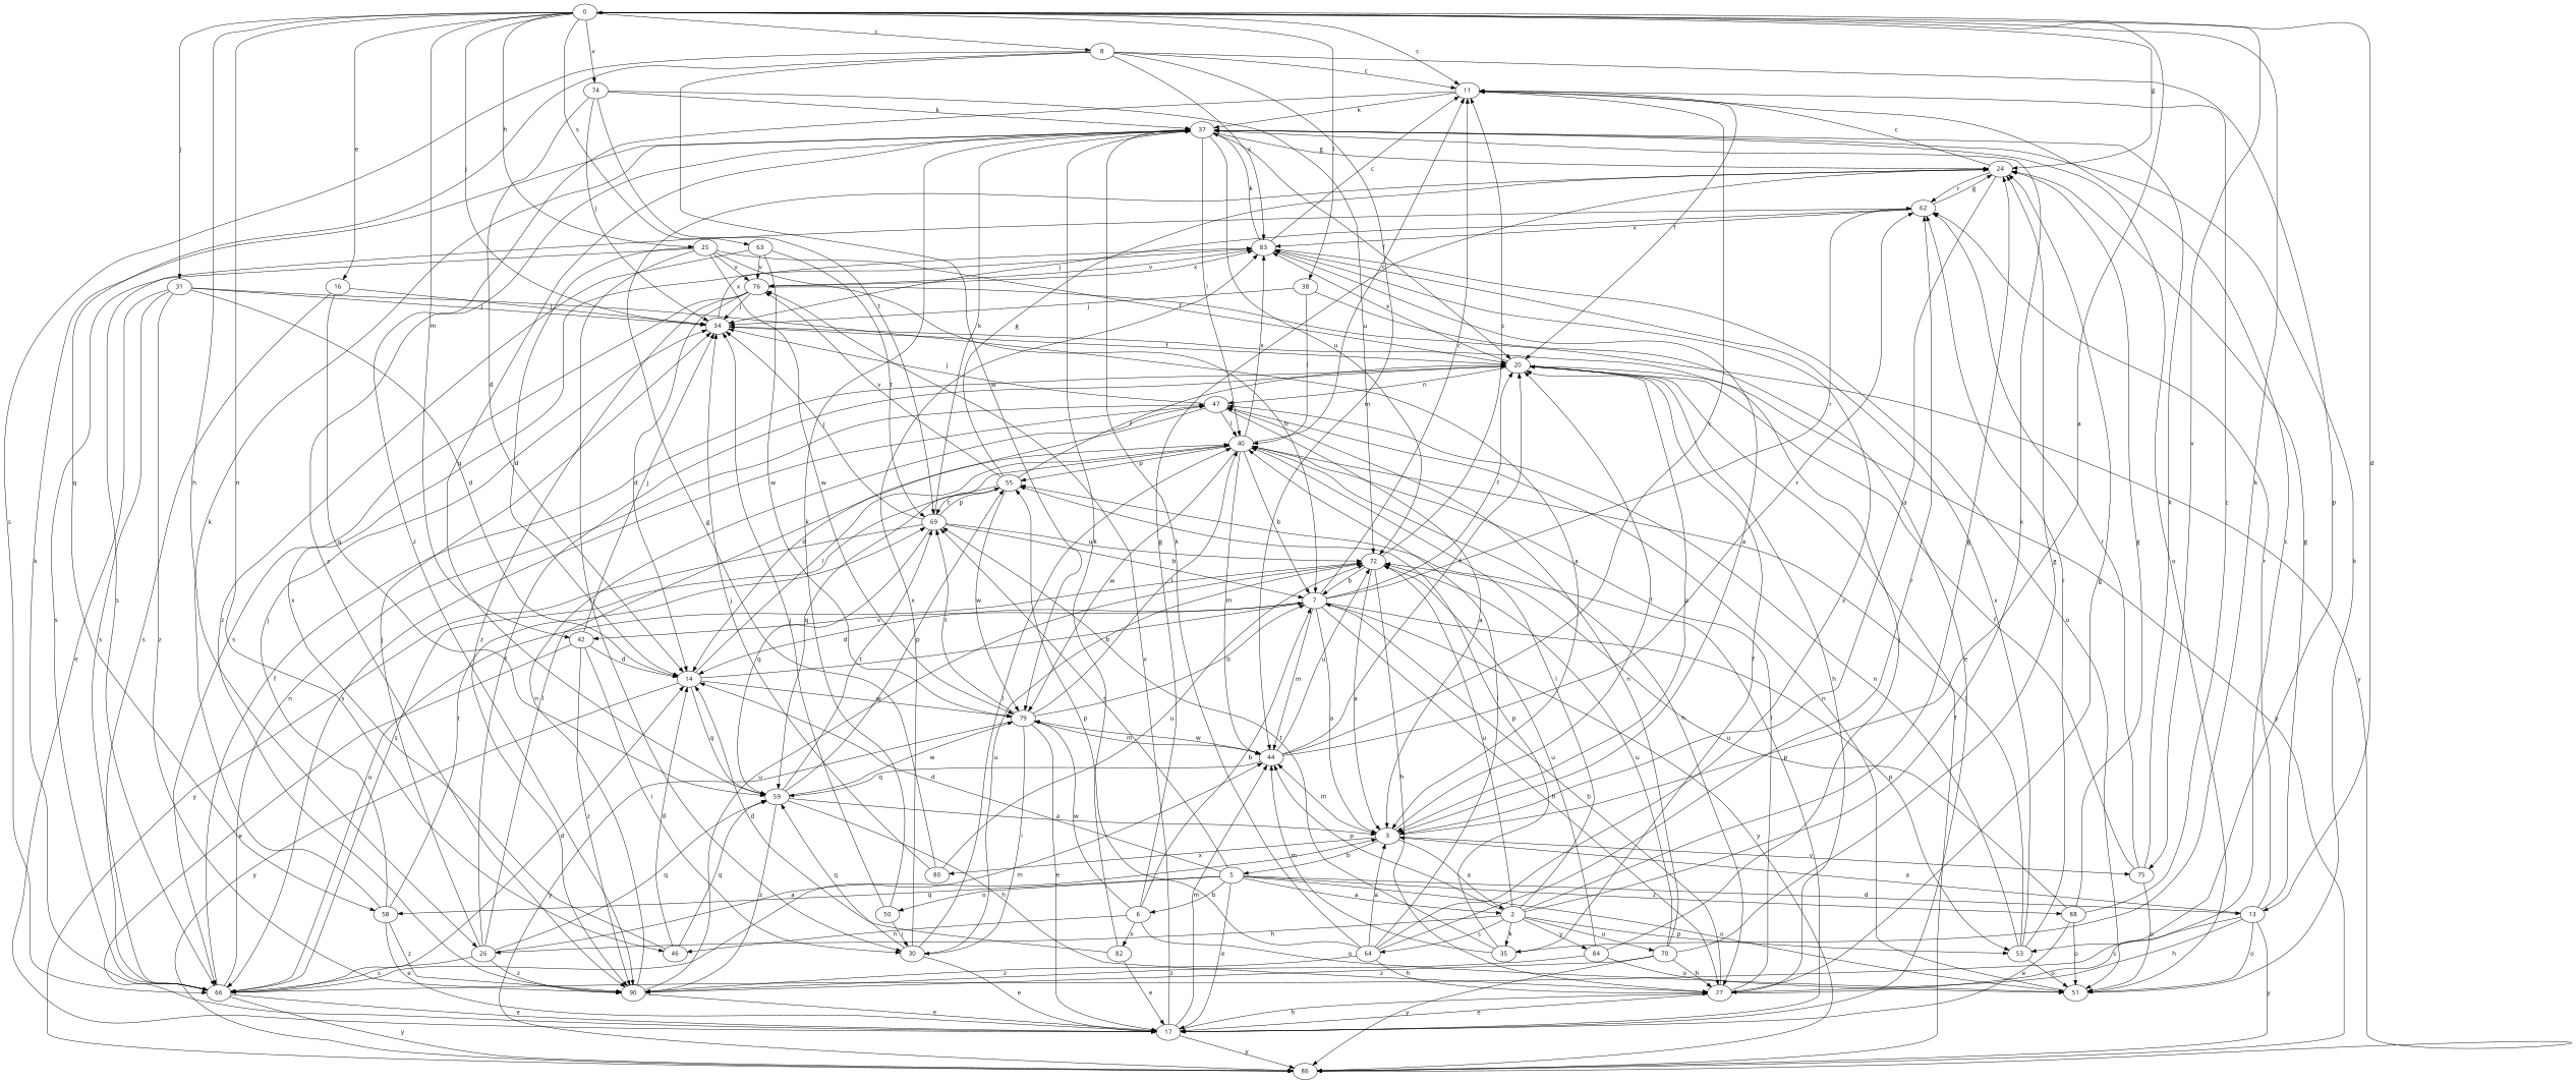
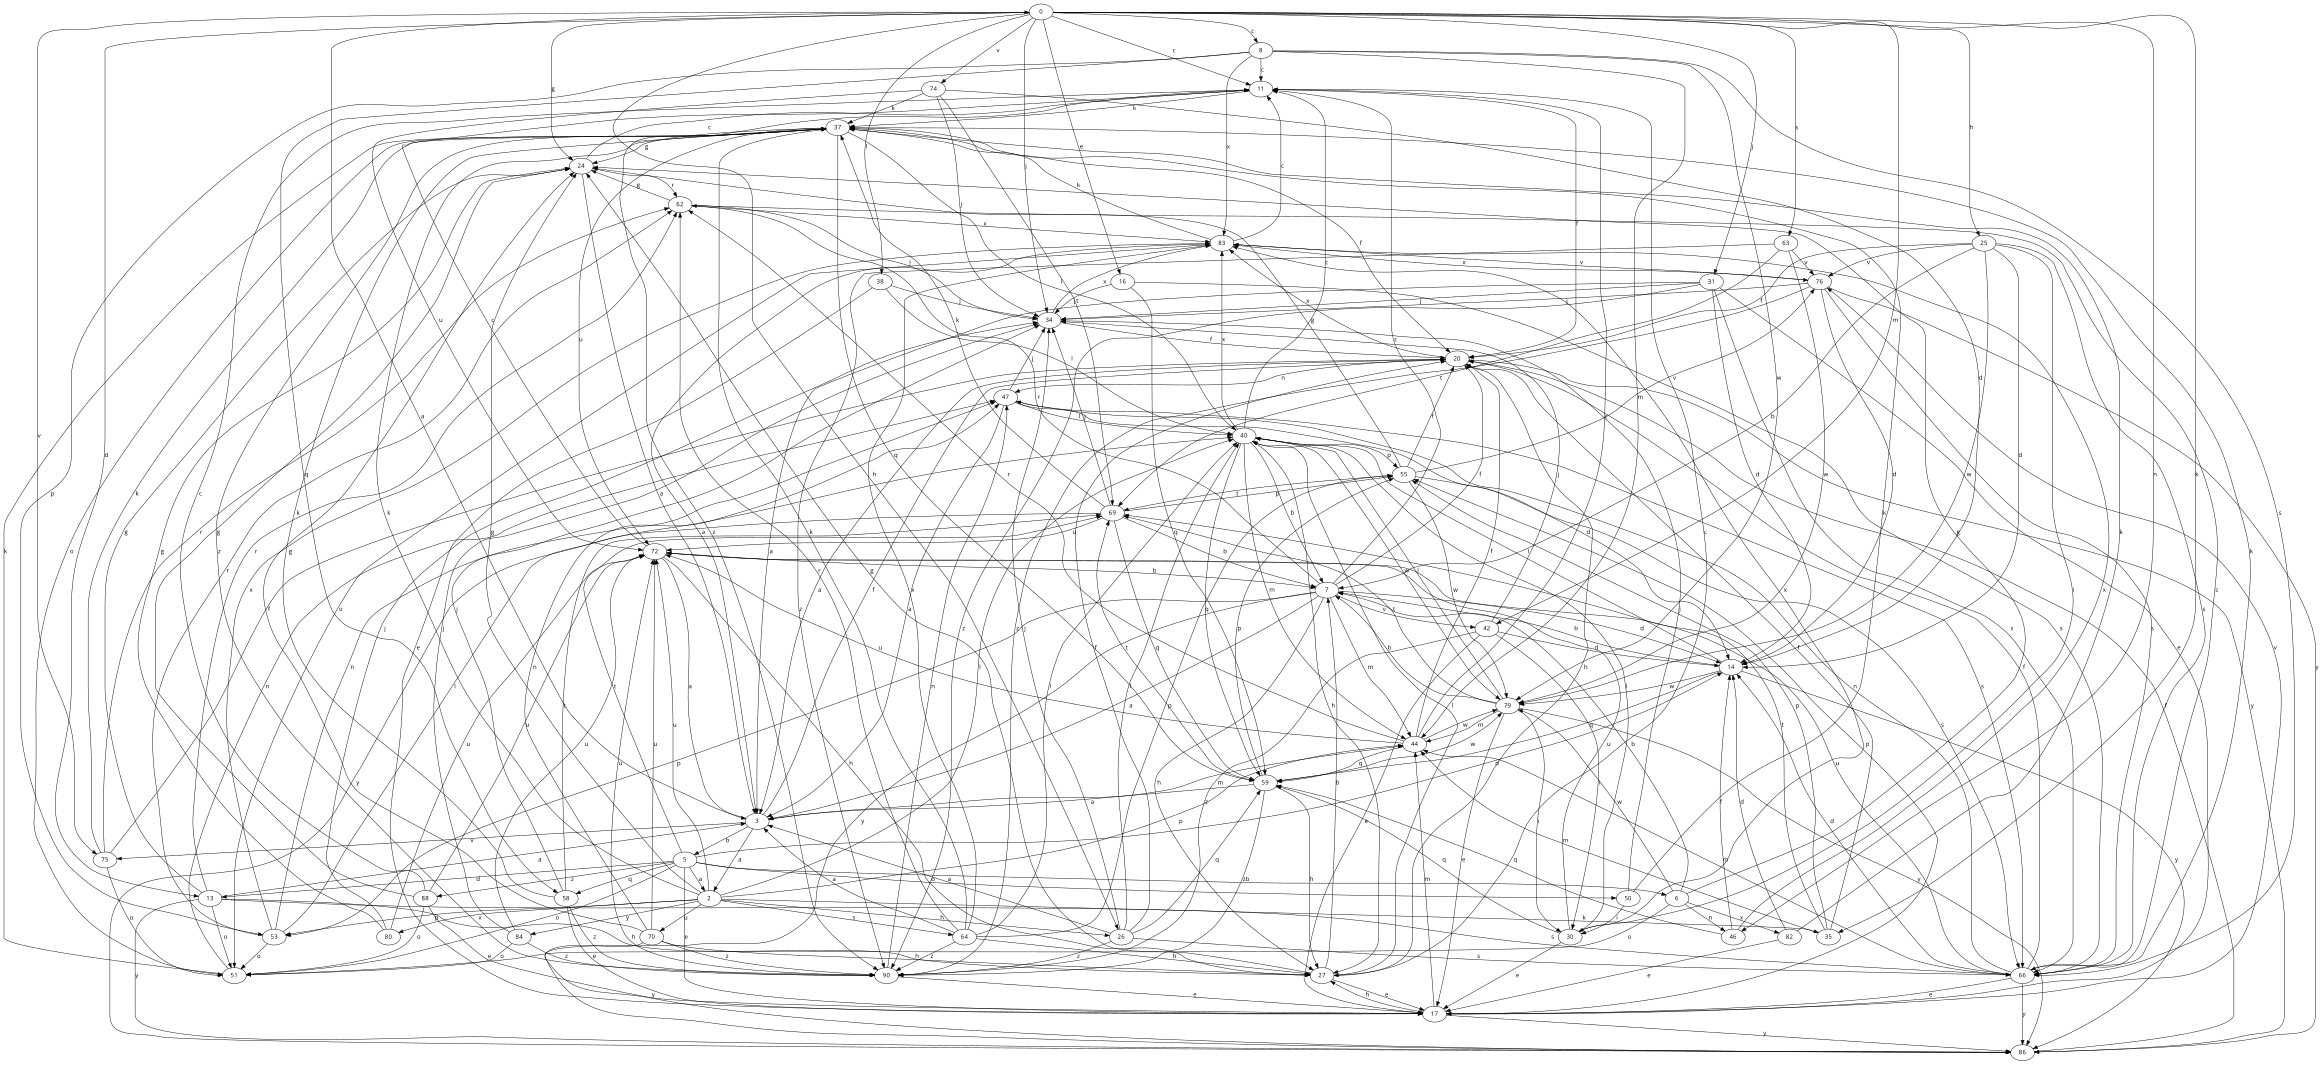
  strict digraph {
    fontname="Open Sans"
    node [fontname="Open Sans"]
    edge [fontname="Open Sans"]
    0
    8
    11
    13
    16
    24
    25
    26
    31
    34
    35
    38
    42
    46
    63
    74
    75
    44
    53
    58
    79
    66
    83
    37
    20
    90
    3
    51
    27
    62
    86
    59
    14
    7
    76
    30
    40
    17
    69
    55
    72
    2
    64
    70
    80
    84
    47
    5
    6
    50
    88
    82
    0 -> 8 [label=c]
    0 -> 11 [label=c]
    0 -> 13 [label=d]
    0 -> 16 [label=e]
    0 -> 24 [label=g]
    0 -> 25 [label=h]
    0 -> 26 [label=h]
    0 -> 31 [label=j]
    0 -> 34 [label=j]
    0 -> 35 [label=k]
    0 -> 38 [label=l]
    0 -> 42 [label=m]
    0 -> 46 [label=n]
    0 -> 63 [label=s]
    0 -> 74 [label=v]
    0 -> 75 [label=v]
    8 -> 11 [label=c]
    8 -> 44 [label=m]
    8 -> 53 [label=p]
    8 -> 58 [label=q]
    8 -> 79 [label=w]
    8 -> 66 [label=s]
    8 -> 83 [label=x]
    11 -> 37 [label=k]
    11 -> 20 [label=f]
    11 -> 90 [label=z]
    13 -> 24 [label=g]
    13 -> 66 [label=s]
    13 -> 3 [label=a]
    13 -> 51 [label=o]
    13 -> 27 [label=h]
    13 -> 62 [label=r]
    13 -> 86 [label=y]
    16 -> 34 [label=j]
    16 -> 66 [label=s]
    16 -> 59 [label=q]
    24 -> 11 [label=c]
    24 -> 3 [label=a]
    24 -> 62 [label=r]
    25 -> 79 [label=w]
    25 -> 66 [label=s]
    25 -> 20 [label=f]
    25 -> 14 [label=d]
    25 -> 7 [label=b]
    25 -> 76 [label=v]
    25 -> 30 [label=i]
    26 -> 34 [label=j]
    26 -> 66 [label=s]
    26 -> 20 [label=f]
    26 -> 90 [label=z]
    26 -> 3 [label=a]
    26 -> 59 [label=q]
    26 -> 40 [label=l]
    31 -> 34 [label=j]
    31 -> 66 [label=s]
    31 -> 90 [label=z]
    31 -> 3 [label=a]
    31 -> 14 [label=d]
    31 -> 17 [label=e]
    34 -> 83 [label=x]
    34 -> 20 [label=f]
    35 -> 44 [label=m]
    35 -> 20 [label=f]
    35 -> 69 [label=t]
    35 -> 55 [label=p]
    38 -> 34 [label=j]
    38 -> 40 [label=l]
    38 -> 17 [label=e]
    42 -> 34 [label=j]
    42 -> 90 [label=z]
    42 -> 14 [label=d]
    42 -> 30 [label=i]
    42 -> 17 [label=e]
    46 -> 83 [label=x]
    46 -> 59 [label=q]
-   46 -> 14 [label=d]
+   46 -> 14 [label=f]
    63 -> 79 [label=w]
    63 -> 90 [label=z]
    63 -> 76 [label=v]
    63 -> 69 [label=t]
    74 -> 34 [label=j]
    74 -> 37 [label=k]
    74 -> 14 [label=d]
    74 -> 69 [label=t]
    74 -> 72 [label=u]
    75 -> 37 [label=k]
    75 -> 20 [label=f]
    75 -> 51 [label=o]
    75 -> 62 [label=r]
    44 -> 11 [label=c]
    44 -> 79 [label=w]
    44 -> 20 [label=f]
    44 -> 62 [label=r]
    44 -> 59 [label=q]
    44 -> 72 [label=u]
    53 -> 83 [label=x]
    53 -> 51 [label=o]
    53 -> 62 [label=r]
    53 -> 40 [label=l]
    53 -> 47 [label=n]
    58 -> 34 [label=j]
    58 -> 37 [label=k]
    58 -> 90 [label=z]
    58 -> 17 [label=e]
    58 -> 69 [label=t]
    79 -> 44 [label=m]
    79 -> 86 [label=y]
    79 -> 7 [label=b]
    79 -> 30 [label=i]
    79 -> 40 [label=l]
    79 -> 17 [label=e]
    79 -> 69 [label=t]
    66 -> 44 [label=m]
    66 -> 37 [label=k]
    66 -> 20 [label=f]
    66 -> 86 [label=y]
    66 -> 14 [label=d]
    66 -> 17 [label=e]
    66 -> 72 [label=u]
    66 -> 47 [label=n]
    83 -> 11 [label=c]
    83 -> 37 [label=k]
    83 -> 3 [label=a]
    83 -> 51 [label=o]
    83 -> 76 [label=v]
    37 -> 24 [label=g]
    37 -> 20 [label=f]
    37 -> 90 [label=z]
    37 -> 51 [label=o]
    37 -> 59 [label=q]
    37 -> 40 [label=l]
    37 -> 72 [label=u]
    20 -> 83 [label=x]
    20 -> 3 [label=a]
    20 -> 27 [label=h]
    20 -> 86 [label=y]
    20 -> 47 [label=n]
    90 -> 17 [label=e]
    90 -> 72 [label=u]
    90 -> 47 [label=n]
    3 -> 0 [label=a]
    3 -> 75 [label=v]
    3 -> 44 [label=m]
    3 -> 20 [label=f]
    3 -> 2 [label=a]
    3 -> 5 [label=b]
    51 -> 37 [label=k]
    51 -> 47 [label=n]
    27 -> 11 [label=c]
    27 -> 24 [label=g]
    27 -> 7 [label=b]
    27 -> 40 [label=l]
    27 -> 17 [label=e]
    62 -> 24 [label=g]
    62 -> 34 [label=j]
    62 -> 66 [label=s]
    62 -> 83 [label=x]
    86 -> 20 [label=f]
    59 -> 79 [label=w]
    59 -> 90 [label=z]
    59 -> 3 [label=a]
    59 -> 27 [label=h]
    59 -> 69 [label=t]
    59 -> 55 [label=p]
    14 -> 79 [label=w]
    14 -> 86 [label=y]
    14 -> 59 [label=q]
    14 -> 7 [label=b]
    14 -> 40 [label=l]
    7 -> 11 [label=c]
    7 -> 42 [label=v]
    7 -> 44 [label=m]
    7 -> 53 [label=p]
    7 -> 20 [label=f]
    7 -> 3 [label=a]
    7 -> 27 [label=h]
    7 -> 62 [label=r]
    7 -> 86 [label=y]
    7 -> 14 [label=d]
    76 -> 34 [label=j]
    76 -> 66 [label=s]
    76 -> 83 [label=x]
    76 -> 90 [label=z]
    76 -> 86 [label=y]
    76 -> 14 [label=d]
    30 -> 83 [label=x]
    30 -> 59 [label=q]
    30 -> 40 [label=l]
    30 -> 17 [label=e]
    30 -> 72 [label=u]
    40 -> 11 [label=c]
    40 -> 44 [label=m]
    40 -> 79 [label=w]
    40 -> 83 [label=x]
    40 -> 27 [label=h]
    40 -> 59 [label=q]
    40 -> 7 [label=b]
    40 -> 55 [label=p]
    17 -> 44 [label=m]
    17 -> 27 [label=h]
    17 -> 86 [label=y]
    17 -> 76 [label=v]
    17 -> 55 [label=p]
    69 -> 34 [label=j]
    69 -> 37 [label=k]
    69 -> 86 [label=y]
    69 -> 59 [label=q]
    69 -> 7 [label=b]
    69 -> 55 [label=p]
    69 -> 72 [label=u]
    55 -> 24 [label=g]
    55 -> 79 [label=w]
    55 -> 66 [label=s]
    55 -> 20 [label=f]
    55 -> 76 [label=v]
    55 -> 69 [label=t]
    72 -> 11 [label=c]
    72 -> 3 [label=a]
    72 -> 27 [label=h]
    72 -> 7 [label=b]
    2 -> 24 [label=g]
    2 -> 26 [label=h]
    2 -> 35 [label=k]
    2 -> 44 [label=p]
    2 -> 53 [label=p]
    2 -> 37 [label=k]
    2 -> 40 [label=l]
    2 -> 72 [label=u]
    2 -> 64 [label=s]
    2 -> 70 [label=u]
-   3 -> 80 [label=x]
+   2 -> 80 [label=x]
    2 -> 84 [label=y]
    64 -> 83 [label=x]
    64 -> 37 [label=k]
    64 -> 90 [label=z]
    64 -> 3 [label=a]
    64 -> 27 [label=h]
    64 -> 62 [label=r]
    64 -> 40 [label=l]
    64 -> 55 [label=p]
    70 -> 24 [label=g]
    70 -> 90 [label=z]
    70 -> 27 [label=h]
    70 -> 86 [label=y]
    70 -> 72 [label=u]
    70 -> 47 [label=n]
    80 -> 24 [label=g]
    80 -> 34 [label=j]
    80 -> 72 [label=u]
    84 -> 34 [label=j]
    84 -> 90 [label=z]
    84 -> 51 [label=o]
    84 -> 72 [label=u]
    47 -> 34 [label=j]
    47 -> 66 [label=s]
    47 -> 3 [label=a]
    47 -> 14 [label=d]
    47 -> 40 [label=l]
    5 -> 13 [label=d]
    5 -> 58 [label=q]
    5 -> 51 [label=o]
    5 -> 14 [label=d]
    5 -> 17 [label=e]
    5 -> 69 [label=t]
    5 -> 2 [label=a]
    5 -> 6 [label=b]
    5 -> 50 [label=o]
    5 -> 88 [label=z]
    6 -> 24 [label=g]
    6 -> 46 [label=n]
    6 -> 79 [label=w]
    6 -> 51 [label=o]
    6 -> 7 [label=b]
    6 -> 82 [label=x]
    50 -> 34 [label=j]
    50 -> 37 [label=k]
    50 -> 30 [label=i]
    88 -> 11 [label=c]
    88 -> 24 [label=g]
    88 -> 51 [label=o]
    88 -> 17 [label=e]
    88 -> 72 [label=u]
    82 -> 37 [label=k]
    82 -> 14 [label=d]
    82 -> 17 [label=e]
  }
